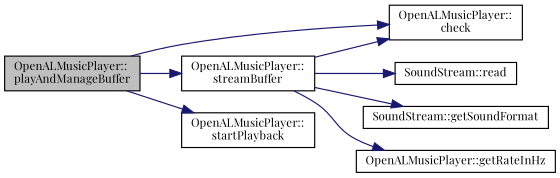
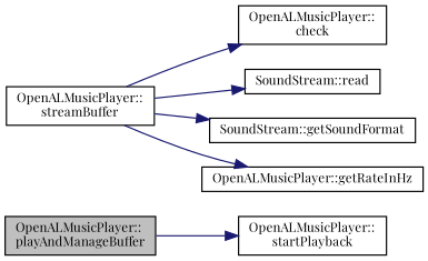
  digraph {
    fontname="Playfair Display"
    rankdir=LR
    node [color=black fillcolor=white fontname="Playfair Display" fontsize=10 shape=record style=filled]
    edge [color=midnightblue fontname="Playfair Display" fontsize=10 labelfontname=Helvetica labelfontsize=10 style=solid]
    n1 [fillcolor=grey75 fontcolor=black height=0.2 label="OpenALMusicPlayer::\lplayAndManageBuffer" width=0.4]
    n2 [height=0.2 label="OpenALMusicPlayer::\lcheck" width=0.4]
    n3 [height=0.2 label="OpenALMusicPlayer::\lstreamBuffer" width=0.4]
    n4 [height=0.2 label="OpenALMusicPlayer::\lstartPlayback" width=0.4]
    n5 [height=0.2 label="SoundStream::read" width=0.4]
    n6 [height=0.2 label="SoundStream::getSoundFormat" width=0.4]
    n7 [height=0.2 label="OpenALMusicPlayer::getRateInHz" width=0.4]
-   n1 -> n2
-   n1 -> n3
    n1 -> n4
    n3 -> n2
    n3 -> n5
    n3 -> n6
    n3 -> n7
  }
